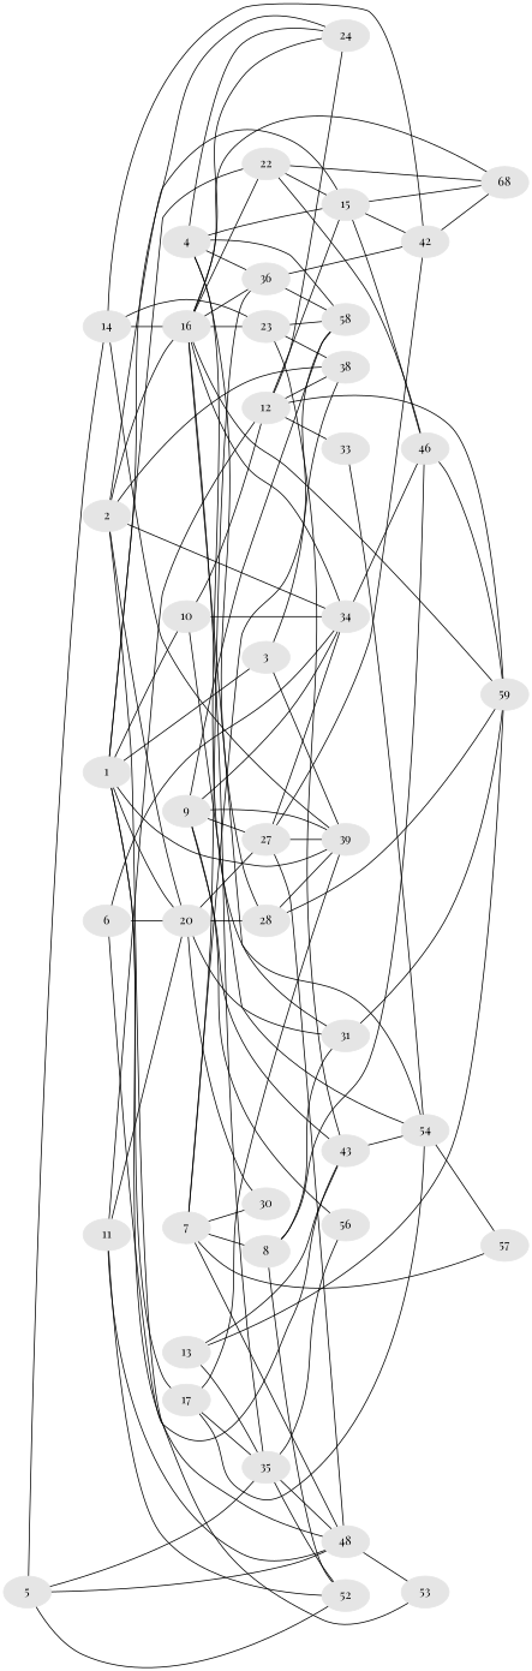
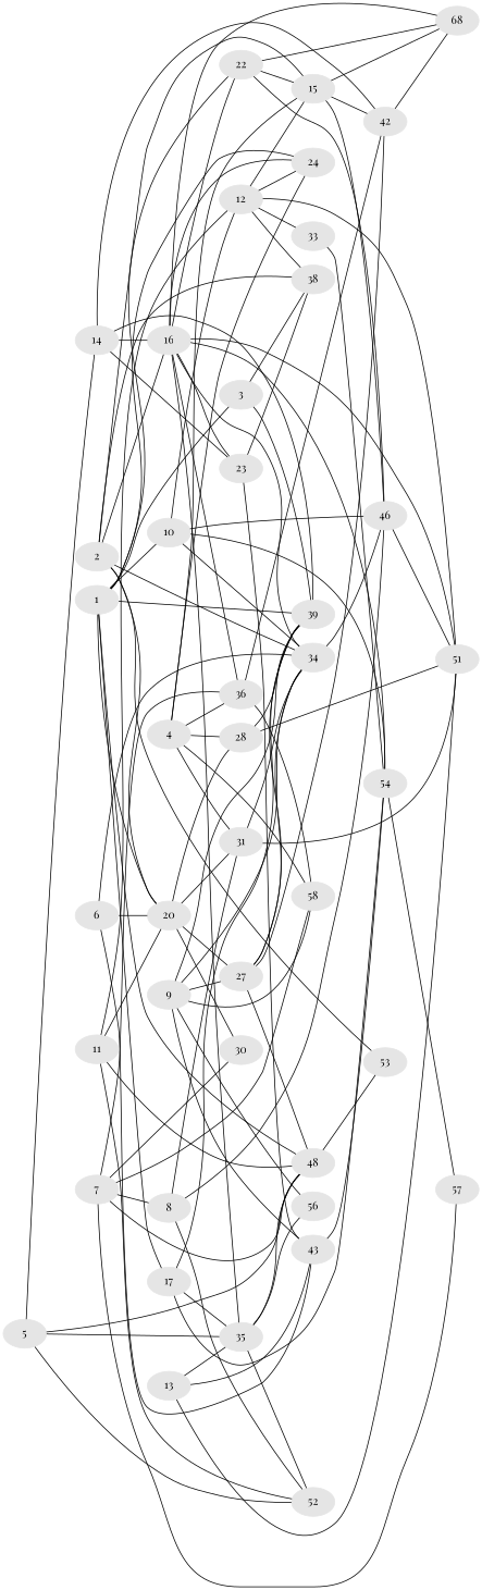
  graph {
    fontname="Playfair Display"
    rankdir=LR
    node [color=gray90 fontname="Playfair Display" style=filled]
    edge [fontname="Playfair Display"]
    1 [super="+60"]
    3 [super="+55"]
    10 [super="+40"]
    17
    20 [super="+21"]
    22 [super="+65"]
    24
    39 [super="+67"]
    48 [super="+69"]
    38
    34 [super="+41"]
    46
    54 [super="+66"]
    12 [super="+37"]
    35 [super="+44"]
    28
    31 [super="+32"]
    30
    27
    15 [super="+47"]
    68
    53
    2 [super="+18"]
    16 [super="+64"]
    42 [super="+59"]
    36 [super="+49"]
-   51 [super="+63" label=59]
+   51 [super="+63"]
    23 [super="+62"]
    4 [super="+29"]
    58
    14 [super="+19"]
    5
    52
    56
    6 [super="+25"]
    43
    7 [super="+61"]
    8 [super="+26"]
    57
    9 [super="+45"]
    33
    11 [super="+50"]
    13
    1 -- 3
    1 -- 10
    1 -- 17
    1 -- 20
    1 -- 22
    1 -- 24
    1 -- 39
    1 -- 48
    3 -- 39
    3 -- 38
    10 -- 34
+   10 -- 46
    10 -- 54
    10 -- 12
    17 -- 39
    17 -- 54
    17 -- 35
    20 -- 28
    20 -- 31
    20 -- 30
    20 -- 27
    22 -- 46
    22 -- 15
    22 -- 68
    48 -- 53
    34 -- 46
    46 -- 51
    54 -- 57
    12 -- 24
    12 -- 38
    12 -- 15
    12 -- 51
    12 -- 33
    35 -- 48
    35 -- 52
    35 -- 56
    28 -- 39
    28 -- 51
+   31 -- 34
    31 -- 51
    27 -- 39
    27 -- 48
    27 -- 34
    27 -- 42
    15 -- 46
    15 -- 68
    15 -- 42
    2 -- 20 [weight=2]
    2 -- 38
    2 -- 34
    2 -- 15
    2 -- 53
    2 -- 16
    16 -- 22
    16 -- 24
    16 -- 34
    16 -- 54
    16 -- 35
    16 -- 68
    16 -- 36
    16 -- 51
    16 -- 23
    42 -- 68
    36 -- 42 [weight=2]
    36 -- 58
    23 -- 38
-   23 -- 58
    23 -- 43
    4 -- 24
    4 -- 28
    4 -- 31
    4 -- 15
    4 -- 36
    4 -- 58
    14 -- 39
    14 -- 16
    14 -- 42
    14 -- 23
    5 -- 48
    5 -- 35
    5 -- 14
    5 -- 52
    6 -- 20
    6 -- 34
    6 -- 43
    43 -- 54
    7 -- 48
    7 -- 30
    7 -- 36
    7 -- 58
    7 -- 8
    7 -- 57
    8 -- 46
    8 -- 31
    8 -- 52
    9 -- 39
    9 -- 34
    9 -- 27
    9 -- 58
    9 -- 56
    9 -- 43
    33 -- 54
    11 -- 20
    11 -- 48
    11 -- 12
    11 -- 52
    13 -- 35
    13 -- 51
    13 -- 43
  }
